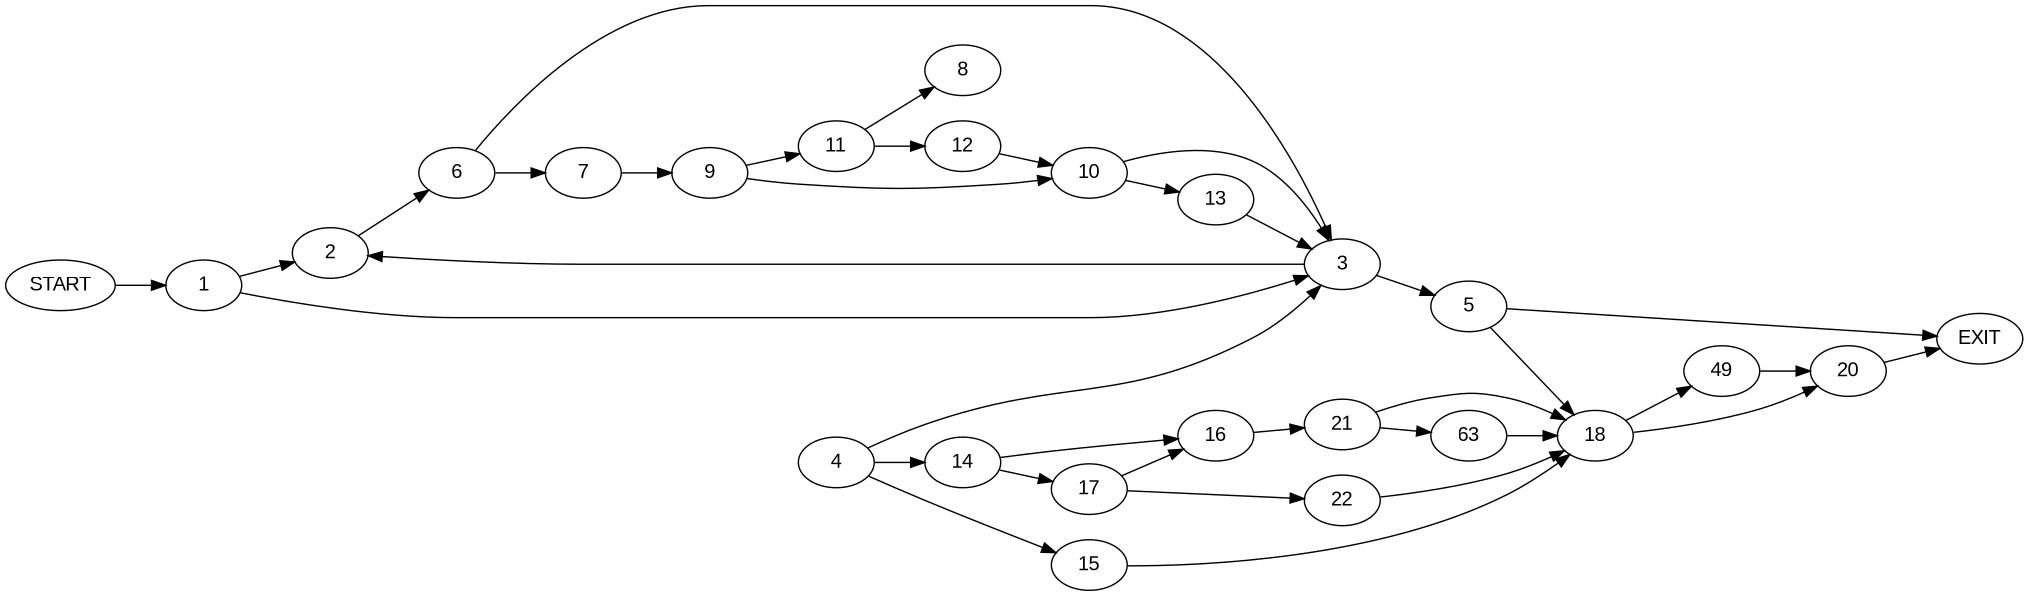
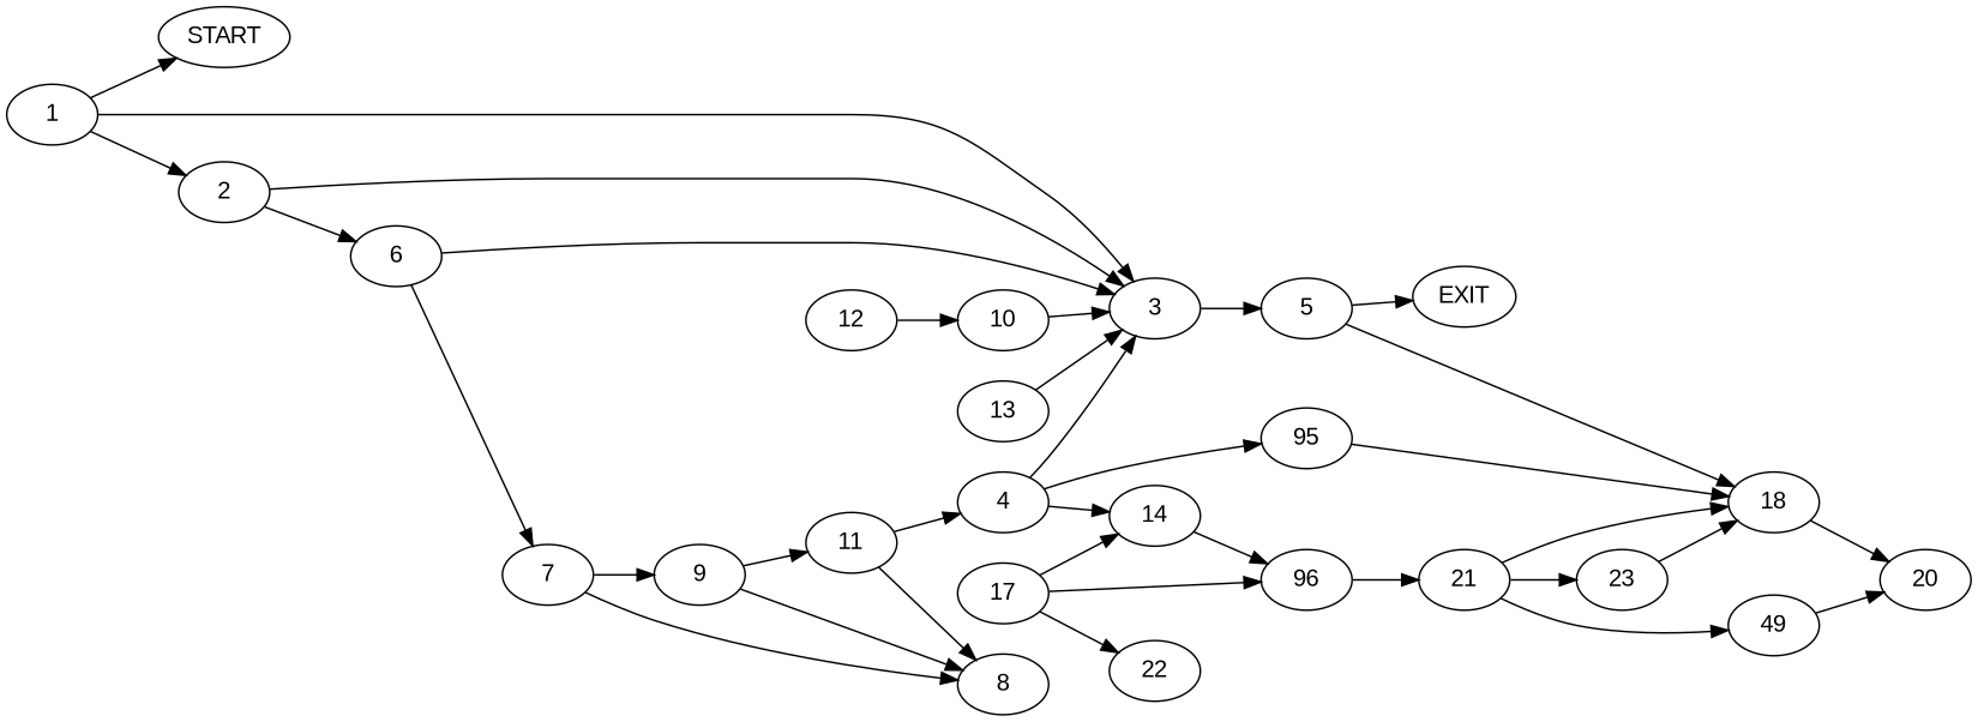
  digraph {
    fontname="Liberation Sans"
    rankdir=LR
    node [fontname="Liberation Sans"]
    edge [fontname="Liberation Sans"]
    n1 [label=START]
    1
    2
    3
    n5 [label=EXIT]
    6
    5
    7
    4
    14
-   15
+   15 [label=95]
    18
-   16
+   16 [label=96]
    17
    8
    9
    11
    10
    13
    12
    21
    22
    n23 [label=49]
    20
-   23 [label=63]
-   n1 -> 1
+   23
+   1 -> n1
    1 -> 2
    1 -> 3
-   3 -> 2
+   2 -> 3
    2 -> 6
    3 -> 5
    6 -> 3
    6 -> 7
    5 -> n5
    5 -> 18
+   7 -> 8
    7 -> 9
    4 -> 3
    4 -> 14
    4 -> 15
    14 -> 16
-   14 -> 17
+   17 -> 14
    15 -> 18
-   18 -> n23
+   21 -> n23
    18 -> 20
    16 -> 21
    17 -> 16
    17 -> 22
-   9 -> 10
+   9 -> 8
    9 -> 11
    11 -> 8
-   11 -> 12
+   11 -> 4
    10 -> 3
-   10 -> 13
    13 -> 3
    12 -> 10
    21 -> 18
    21 -> 23
-   22 -> 18
    n23 -> 20
-   20 -> n5
    23 -> 18
  }
